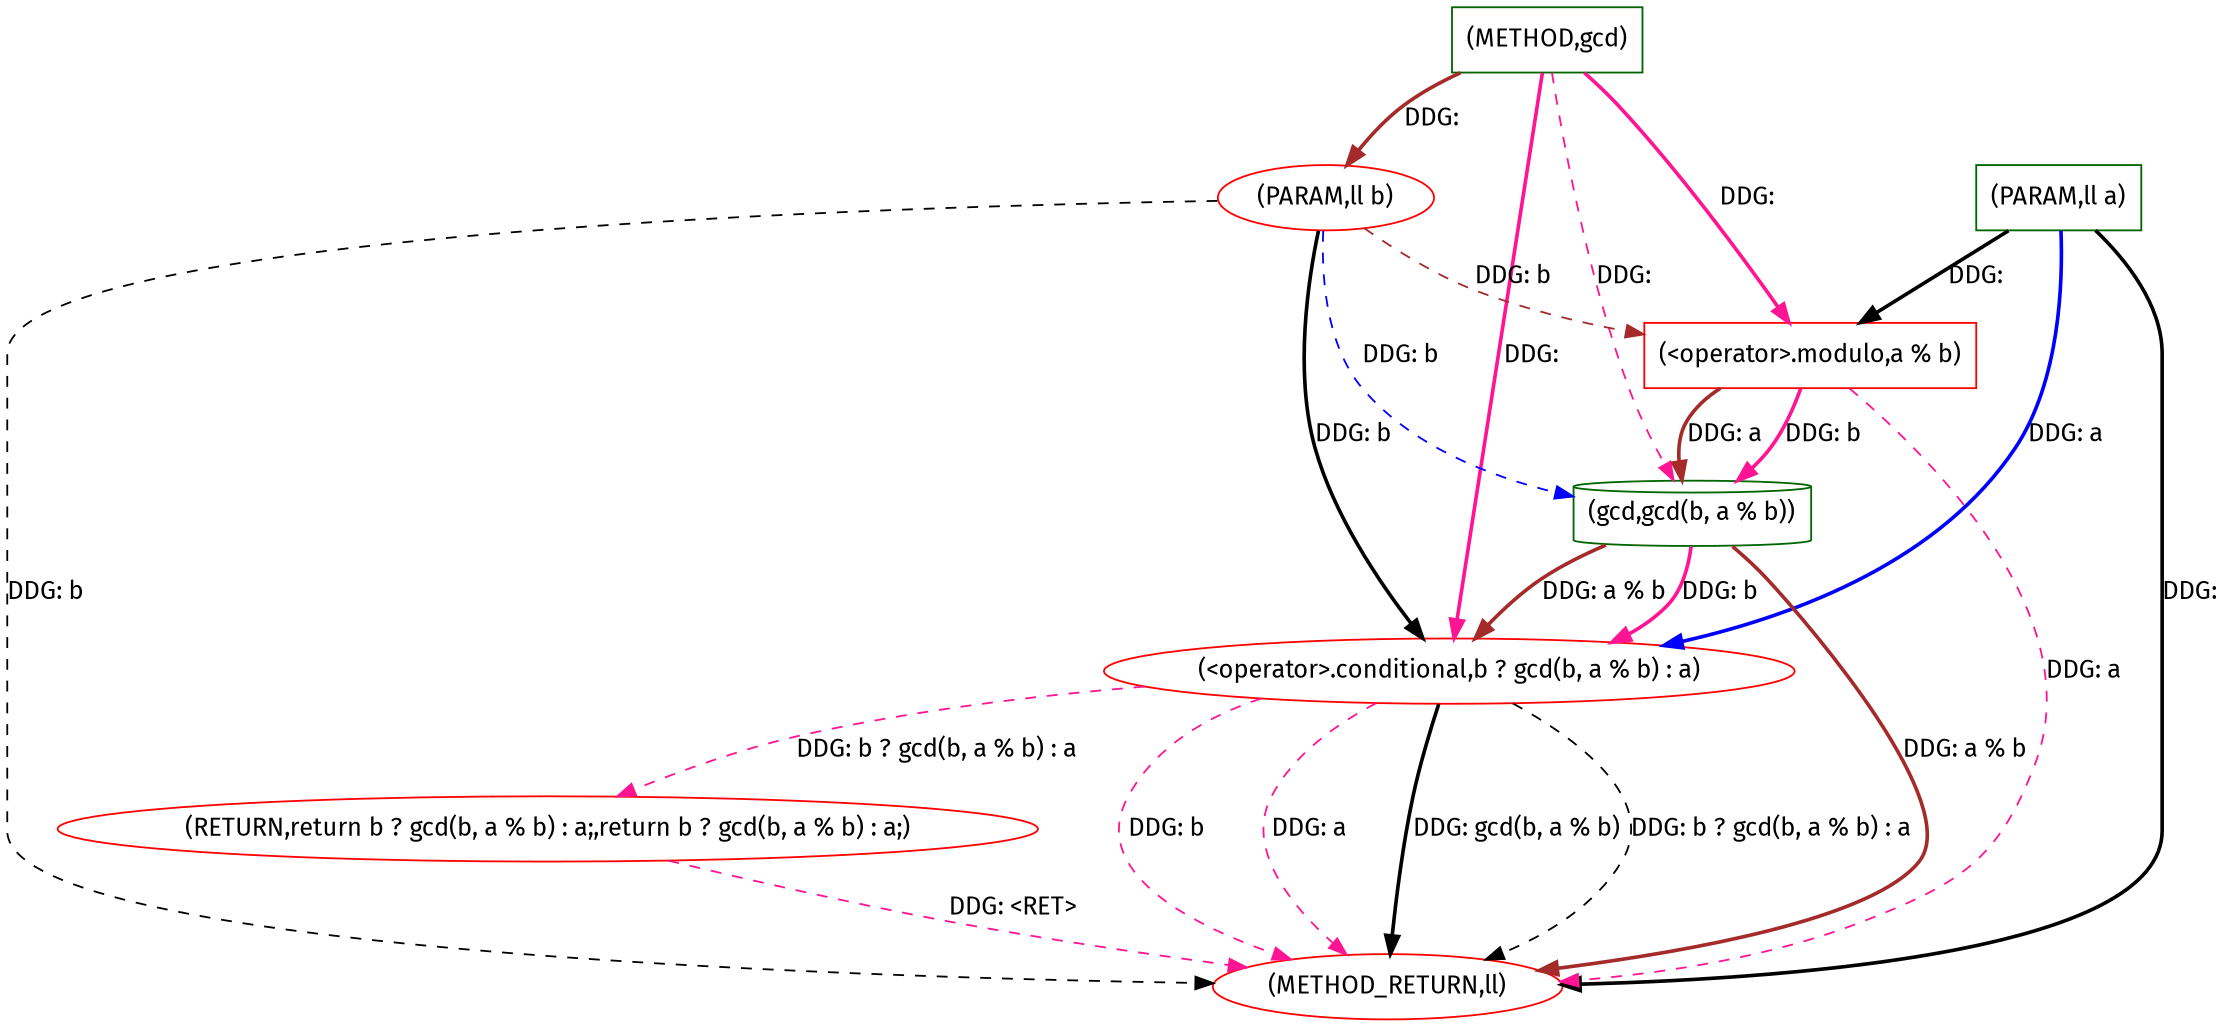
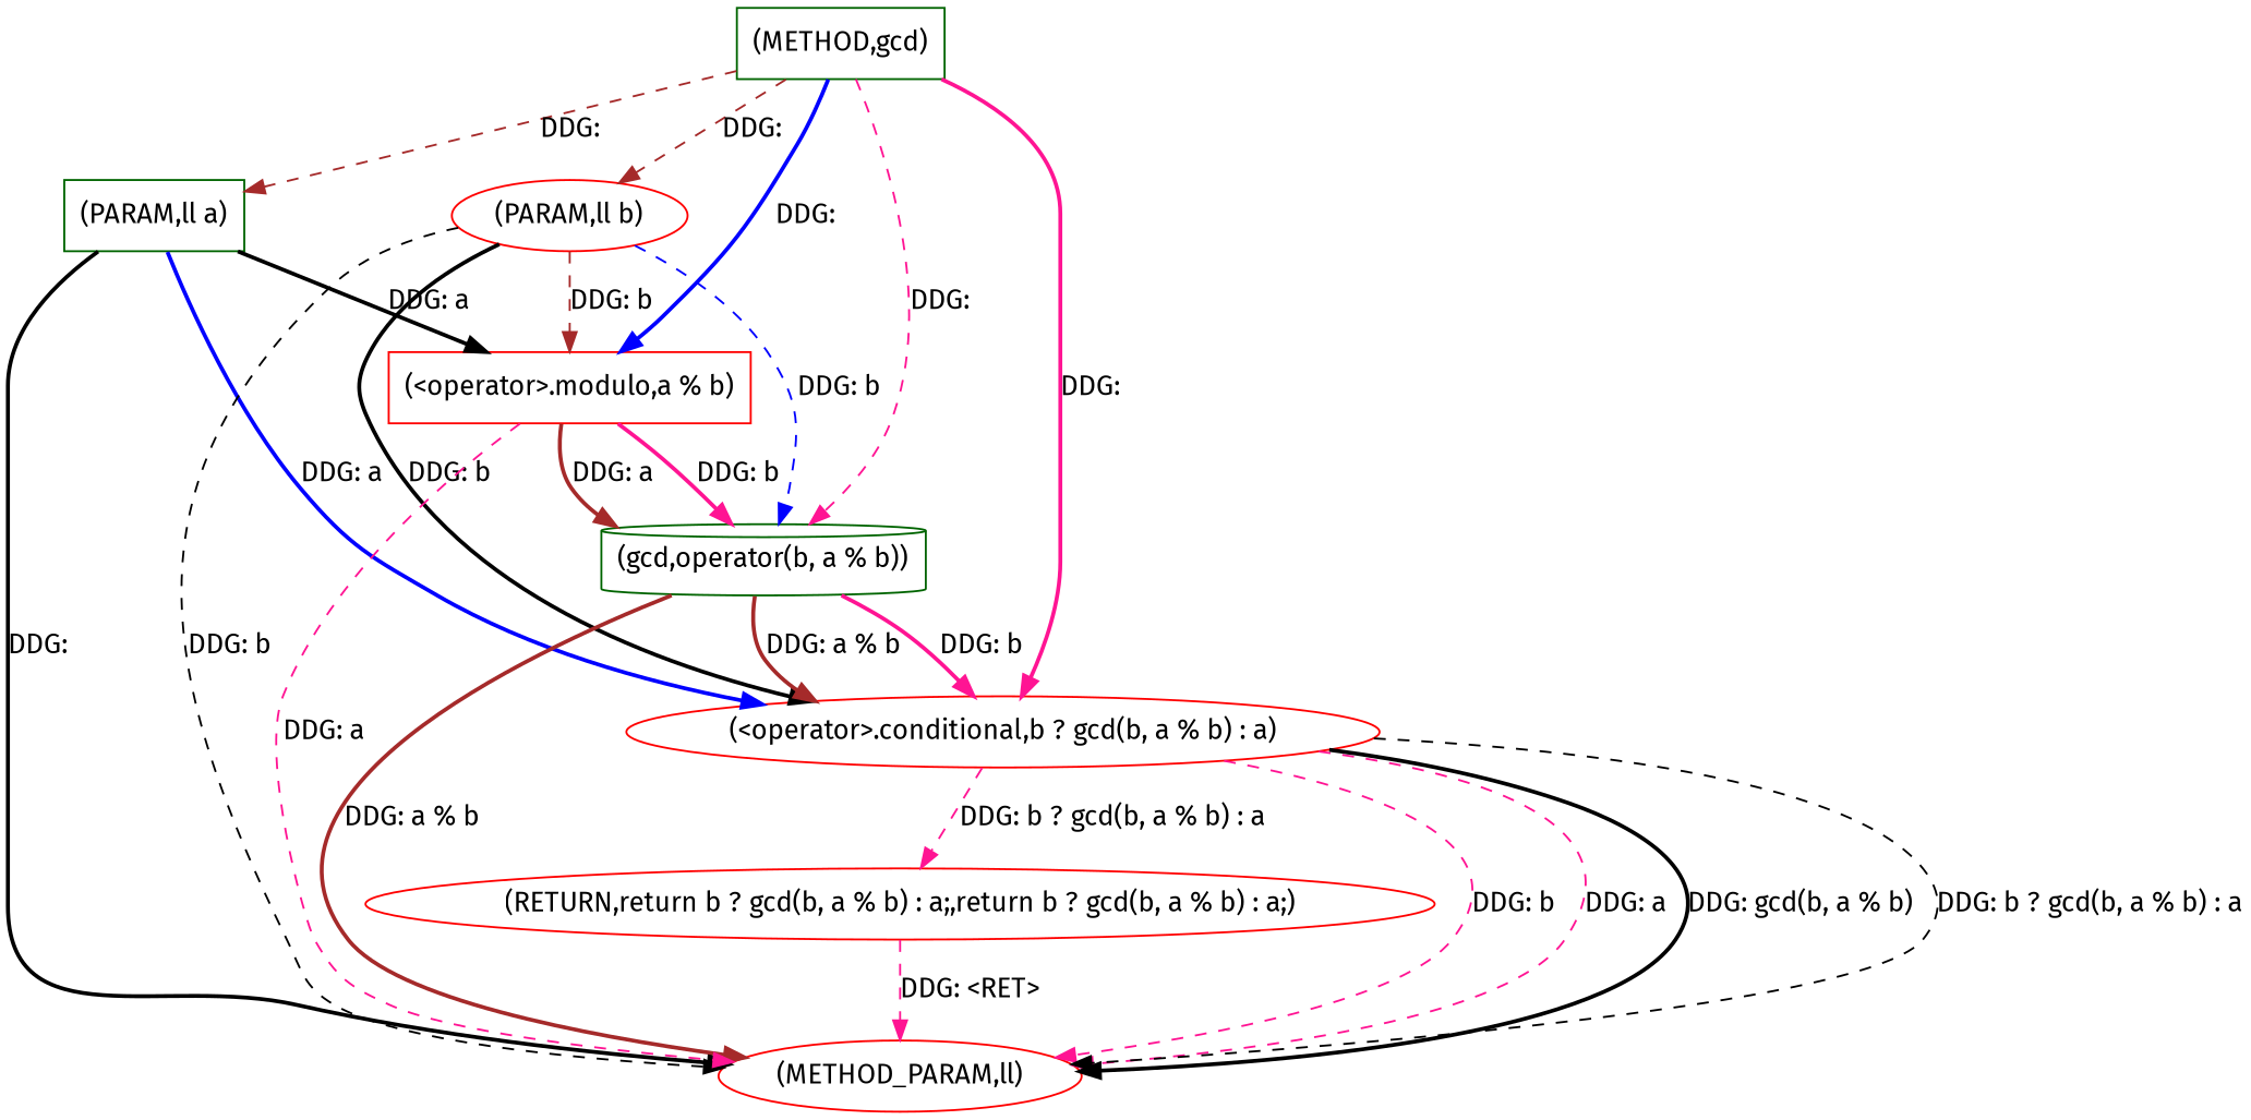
  digraph {
    fontname="Fira Sans"
    node [color=red fontname="Fira Sans" shape=ellipse]
    edge [color=deeppink fontname="Fira Sans" style=dashed]
    n1 [color=darkgreen label="(METHOD,gcd)" shape=box]
    n2 [color=darkgreen label="(PARAM,ll a)" shape=box]
    n3 [label="(PARAM,ll b)"]
    n4 [label="(<operator>.conditional,b ? gcd(b, a % b) : a)"]
-   n5 [color=darkgreen label="(gcd,gcd(b, a % b))" shape=cylinder]
+   n5 [color=darkgreen label="(gcd,operator(b, a % b))" shape=cylinder]
    n6 [label="(<operator>.modulo,a % b)" shape=box]
-   n7 [label="(METHOD_RETURN,ll)"]
+   n7 [label="(METHOD_PARAM,ll)"]
    n8 [label="(RETURN,return b ? gcd(b, a % b) : a;,return b ? gcd(b, a % b) : a;)"]
-   n1 -> n3 [color=brown label="DDG: " style=bold]
+   n1 -> n2 [color=brown label="DDG: "]
+   n1 -> n3 [color=brown label="DDG: "]
    n1 -> n4 [label="DDG: " style=bold]
    n1 -> n5 [label="DDG: "]
-   n1 -> n6 [label="DDG: " style=bold]
+   n1 -> n6 [color=blue label="DDG: " style=bold]
    n2 -> n4 [color=blue label="DDG: a" style=bold]
-   n2 -> n6 [color=black label="DDG: " style=bold]
+   n2 -> n6 [color=black label="DDG: a" style=bold]
    n2 -> n7 [color=black label="DDG: " style=bold]
    n3 -> n4 [color=black label="DDG: b" style=bold]
    n3 -> n5 [color=blue label="DDG: b"]
    n3 -> n6 [color=brown label="DDG: b"]
    n3 -> n7 [color=black label="DDG: b"]
    n4 -> n7 [label="DDG: b"]
    n4 -> n7 [label="DDG: a"]
    n4 -> n7 [color=black label="DDG: gcd(b, a % b)" style=bold]
    n4 -> n7 [color=black label="DDG: b ? gcd(b, a % b) : a"]
    n4 -> n8 [label="DDG: b ? gcd(b, a % b) : a"]
    n5 -> n4 [color=brown label="DDG: a % b" style=bold]
    n5 -> n4 [label="DDG: b" style=bold]
    n5 -> n7 [color=brown label="DDG: a % b" style=bold]
    n6 -> n5 [label="DDG: b" style=bold]
    n6 -> n5 [color=brown label="DDG: a" style=bold]
    n6 -> n7 [label="DDG: a"]
    n8 -> n7 [label="DDG: <RET>"]
  }
